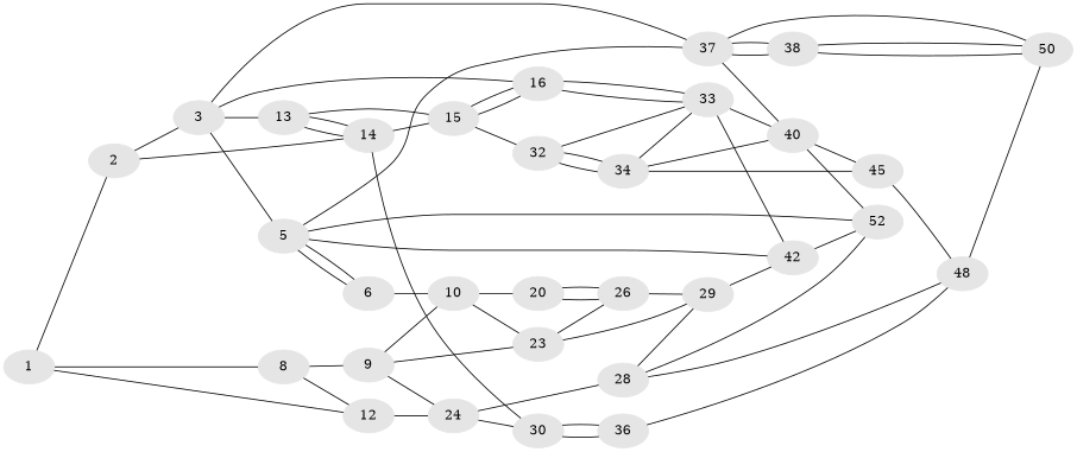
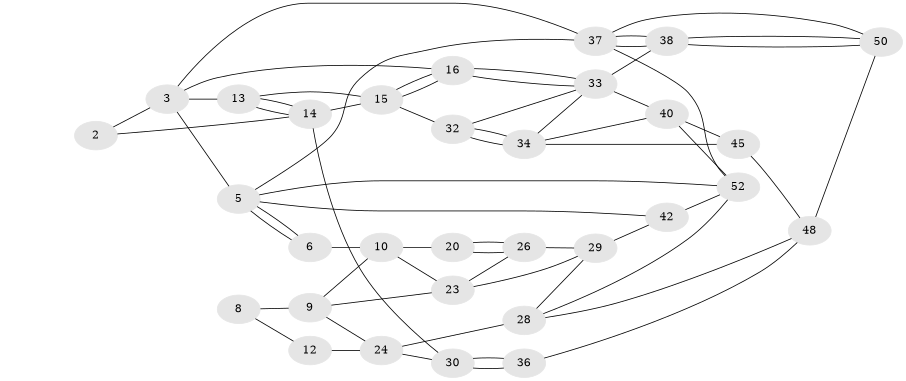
  graph {
    fontname="DejaVu Serif"
    rankdir=LR
    node [color=gray90 fontname="DejaVu Serif" style=filled]
    edge [fontname="DejaVu Serif"]
-   1 [super="+7"]
    2 [super="+11"]
    8
    12 [super="+21"]
    3 [super="+4"]
    14 [super="+18"]
    9 [super="+22"]
    24 [super="+27"]
    5 [super="+43"]
    13
    16
    37 [super="+55"]
    15 [super="+17"]
    30 [super="+31"]
    6
    42 [super="+53"]
    52 [super="+56"]
    33 [super="+39"]
    38
    50 [super="+54"]
    10 [super="+19"]
    26 [super="+41"]
    20
    23 [super="+25"]
    29 [super="+46"]
    28 [super="+49"]
    32
    36 [super="+47"]
    34 [super="+35"]
    40 [super="+44"]
    48 [super="+51"]
    45
-   1 -- 2
-   1 -- 8
-   1 -- 12
    2 -- 3
    2 -- 14
    8 -- 12
    8 -- 9
    12 -- 24
    3 -- 5
    3 -- 13
    3 -- 16
    3 -- 37
    14 -- 15
    14 -- 30
    9 -- 24
    9 -- 10
    9 -- 23
    24 -- 30
    24 -- 28
    5 -- 37
    5 -- 6
    5 -- 6
    5 -- 42
    5 -- 52
    13 -- 14
    13 -- 14
    13 -- 15
    16 -- 33
    16 -- 33
-   37 -- 40
+   37 -- 52
    37 -- 38
    37 -- 38
    37 -- 50
    15 -- 16
    15 -- 16
    15 -- 32
    30 -- 36 [weight=2]
    30 -- 36
    6 -- 10
    42 -- 52
-   33 -- 42
+   33 -- 38
    33 -- 40
    38 -- 50
    38 -- 50
    10 -- 20
    10 -- 23
    26 -- 29
    20 -- 26
    20 -- 26
    23 -- 26
    23 -- 29
    29 -- 42
    28 -- 52
    28 -- 29
    28 -- 48
    32 -- 33
    32 -- 34
    32 -- 34
    36 -- 48
    34 -- 33
    34 -- 40
    34 -- 45
    40 -- 52
    40 -- 45
    48 -- 50
    45 -- 48
  }
